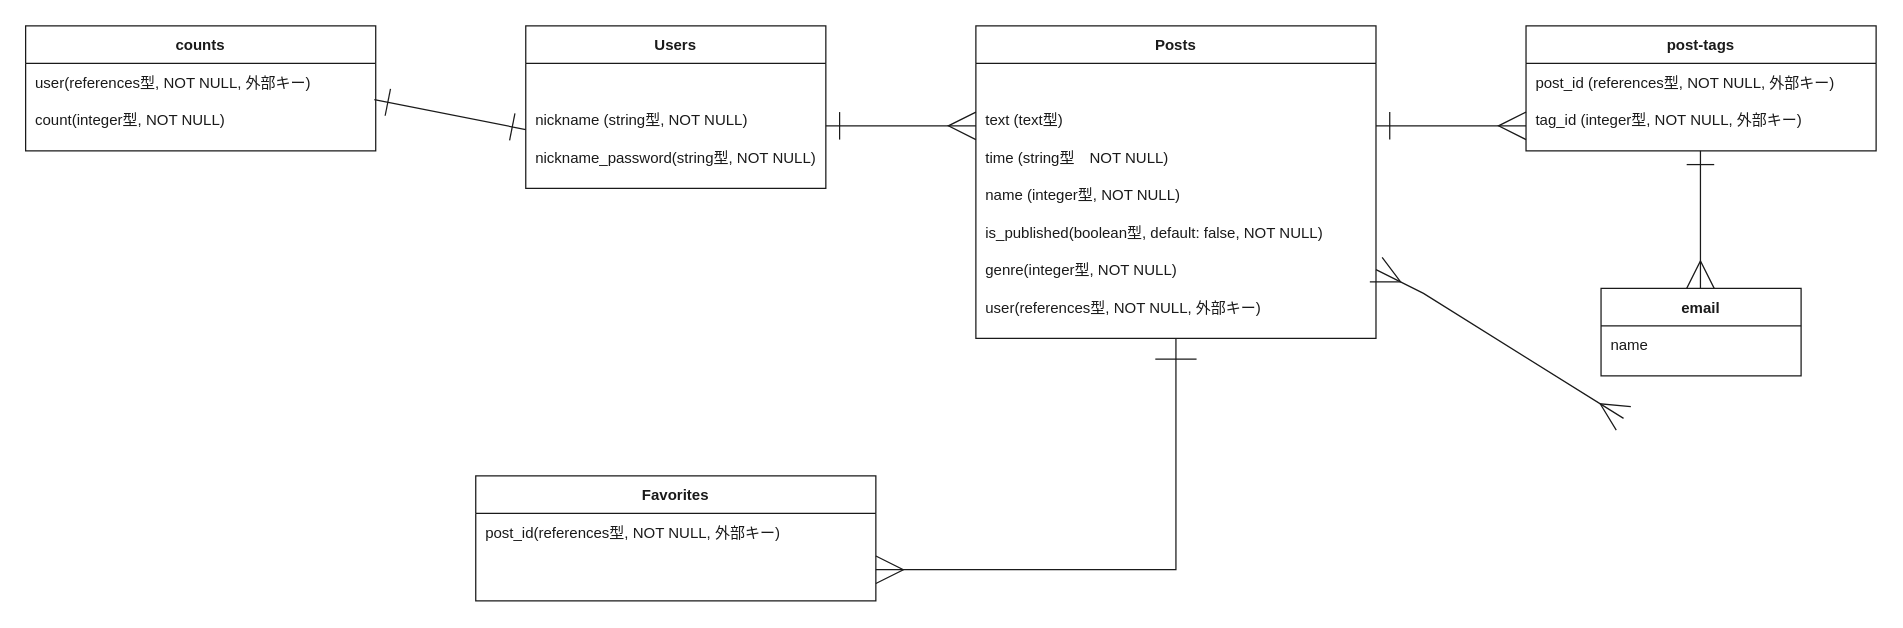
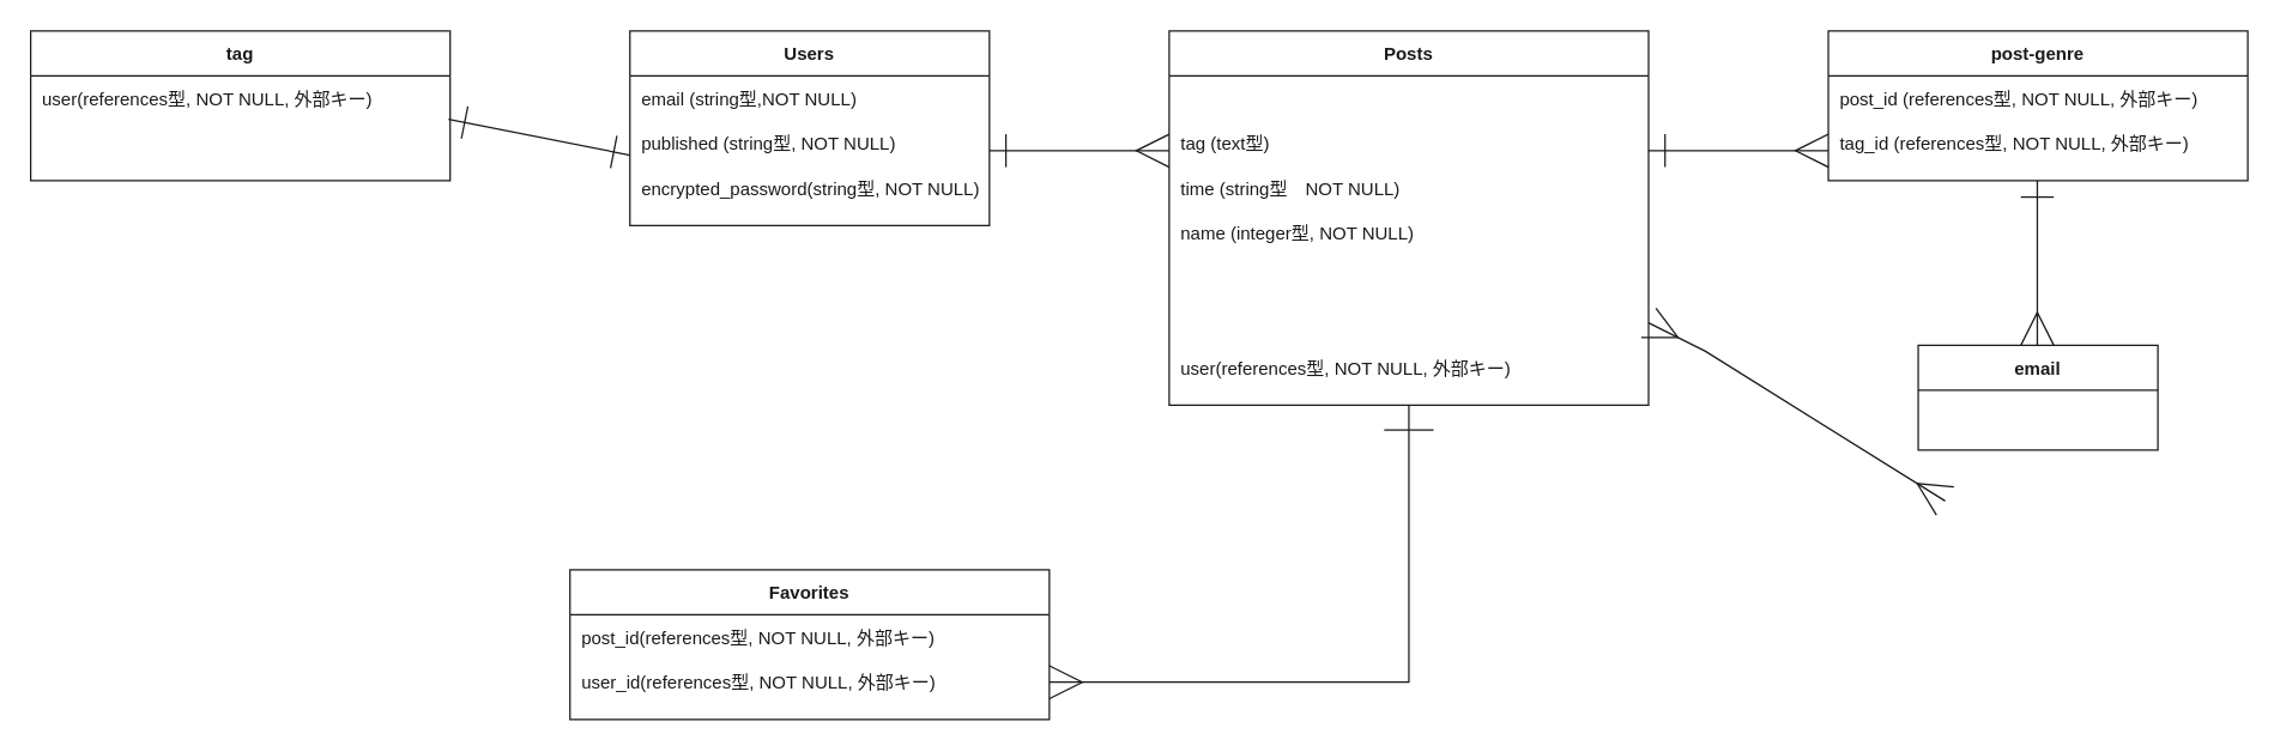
  <mxCell id="0" />
  <mxCell id="1" parent="0" />
- <mxCell id="2" value="post-tags" style="shape=table;startSize=30;container=1;collapsible=1;childLayout=tableLayout;fixedRows=1;rowLines=0;fontStyle=1;align=center;resizeLast=1;fontColor=#1A1A1A;strokeColor=#1A1A1A;fillColor=none;" parent="1" vertex="1"><mxGeometry x="1220" y="20" width="280" height="100" as="geometry" /></mxCell>
+ <mxCell id="2" value="post-genre" style="shape=table;startSize=30;container=1;collapsible=1;childLayout=tableLayout;fixedRows=1;rowLines=0;fontStyle=1;align=center;resizeLast=1;fontColor=#1A1A1A;strokeColor=#1A1A1A;fillColor=none;" parent="1" vertex="1"><mxGeometry x="1220" y="20" width="280" height="100" as="geometry" /></mxCell>
  <mxCell id="3" value="" style="shape=partialRectangle;collapsible=0;dropTarget=0;pointerEvents=0;fillColor=none;top=0;left=0;bottom=0;right=0;points=[[0,0.5],[1,0.5]];portConstraint=eastwest;fontColor=#1A1A1A;strokeColor=#1A1A1A;" parent="2" vertex="1"><mxGeometry y="30" width="280" height="30" as="geometry" /></mxCell>
  <mxCell id="4" value="post_id (references型, NOT NULL, 外部キー)" style="shape=partialRectangle;connectable=0;fillColor=none;top=0;left=0;bottom=0;right=0;align=left;spacingLeft=6;overflow=hidden;fontColor=#1A1A1A;strokeColor=#1A1A1A;" parent="3" vertex="1"><mxGeometry width="280" height="30" as="geometry"><mxRectangle width="280" height="30" as="alternateBounds" /></mxGeometry></mxCell>
  <mxCell id="5" value="" style="shape=partialRectangle;collapsible=0;dropTarget=0;pointerEvents=0;fillColor=none;top=0;left=0;bottom=0;right=0;points=[[0,0.5],[1,0.5]];portConstraint=eastwest;fontColor=#1A1A1A;strokeColor=#1A1A1A;" parent="2" vertex="1"><mxGeometry y="60" width="280" height="30" as="geometry" /></mxCell>
- <mxCell id="6" value="tag_id (integer型, NOT NULL, 外部キー)" style="shape=partialRectangle;connectable=0;fillColor=none;top=0;left=0;bottom=0;right=0;align=left;spacingLeft=6;overflow=hidden;fontColor=#1A1A1A;strokeColor=#1A1A1A;" parent="5" vertex="1"><mxGeometry width="280" height="30" as="geometry"><mxRectangle width="280" height="30" as="alternateBounds" /></mxGeometry></mxCell>
+ <mxCell id="6" value="tag_id (references型, NOT NULL, 外部キー)" style="shape=partialRectangle;connectable=0;fillColor=none;top=0;left=0;bottom=0;right=0;align=left;spacingLeft=6;overflow=hidden;fontColor=#1A1A1A;strokeColor=#1A1A1A;" parent="5" vertex="1"><mxGeometry width="280" height="30" as="geometry"><mxRectangle width="280" height="30" as="alternateBounds" /></mxGeometry></mxCell>
  <mxCell id="7" value="Favorites" style="shape=table;startSize=30;container=1;collapsible=1;childLayout=tableLayout;fixedRows=1;rowLines=0;fontStyle=1;align=center;resizeLast=1;fontColor=#1A1A1A;strokeColor=#1A1A1A;fillColor=none;" parent="1" vertex="1"><mxGeometry x="380" y="380" width="320" height="100" as="geometry" /></mxCell>
  <mxCell id="8" value="" style="shape=partialRectangle;collapsible=0;dropTarget=0;pointerEvents=0;fillColor=none;top=0;left=0;bottom=0;right=0;points=[[0,0.5],[1,0.5]];portConstraint=eastwest;fontColor=#1A1A1A;strokeColor=#1A1A1A;" parent="7" vertex="1"><mxGeometry y="30" width="320" height="30" as="geometry" /></mxCell>
  <mxCell id="9" value="post_id(references型, NOT NULL, 外部キー)" style="shape=partialRectangle;connectable=0;fillColor=none;top=0;left=0;bottom=0;right=0;align=left;spacingLeft=6;overflow=hidden;fontColor=#1A1A1A;strokeColor=#1A1A1A;" parent="8" vertex="1"><mxGeometry width="320" height="30" as="geometry"><mxRectangle width="320" height="30" as="alternateBounds" /></mxGeometry></mxCell>
  <mxCell id="10" value="" style="shape=partialRectangle;collapsible=0;dropTarget=0;pointerEvents=0;fillColor=none;top=0;left=0;bottom=0;right=0;points=[[0,0.5],[1,0.5]];portConstraint=eastwest;fontColor=#1A1A1A;strokeColor=#1A1A1A;" parent="7" vertex="1"><mxGeometry y="60" width="320" height="30" as="geometry" /></mxCell>
+ <mxCell id="11" value="user_id(references型, NOT NULL, 外部キー)" style="shape=partialRectangle;connectable=0;fillColor=none;top=0;left=0;bottom=0;right=0;align=left;spacingLeft=6;overflow=hidden;fontColor=#1A1A1A;strokeColor=#1A1A1A;" parent="10" vertex="1"><mxGeometry width="320" height="30" as="geometry"><mxRectangle width="320" height="30" as="alternateBounds" /></mxGeometry></mxCell>
  <mxCell id="12" value="Posts" style="shape=table;startSize=30;container=1;collapsible=1;childLayout=tableLayout;fixedRows=1;rowLines=0;fontStyle=1;align=center;resizeLast=1;fontColor=#1A1A1A;strokeColor=#1A1A1A;fillColor=none;" parent="1" vertex="1"><mxGeometry x="780" y="20" width="320" height="250" as="geometry" /></mxCell>
  <mxCell id="13" value="" style="shape=partialRectangle;collapsible=0;dropTarget=0;pointerEvents=0;fillColor=none;top=0;left=0;bottom=0;right=0;points=[[0,0.5],[1,0.5]];portConstraint=eastwest;fontColor=#1A1A1A;strokeColor=#1A1A1A;" parent="12" vertex="1"><mxGeometry y="30" width="320" height="30" as="geometry" /></mxCell>
  <mxCell id="14" value="" style="shape=partialRectangle;collapsible=0;dropTarget=0;pointerEvents=0;fillColor=none;top=0;left=0;bottom=0;right=0;points=[[0,0.5],[1,0.5]];portConstraint=eastwest;fontColor=#1A1A1A;strokeColor=#1A1A1A;" parent="12" vertex="1"><mxGeometry y="60" width="320" height="30" as="geometry" /></mxCell>
- <mxCell id="15" value="text (text型) " style="shape=partialRectangle;connectable=0;fillColor=none;top=0;left=0;bottom=0;right=0;align=left;spacingLeft=6;overflow=hidden;fontColor=#1A1A1A;strokeColor=#1A1A1A;" parent="14" vertex="1"><mxGeometry width="320" height="30" as="geometry"><mxRectangle width="320" height="30" as="alternateBounds" /></mxGeometry></mxCell>
+ <mxCell id="15" value="tag (text型) " style="shape=partialRectangle;connectable=0;fillColor=none;top=0;left=0;bottom=0;right=0;align=left;spacingLeft=6;overflow=hidden;fontColor=#1A1A1A;strokeColor=#1A1A1A;" parent="14" vertex="1"><mxGeometry width="320" height="30" as="geometry"><mxRectangle width="320" height="30" as="alternateBounds" /></mxGeometry></mxCell>
  <mxCell id="16" value="" style="shape=partialRectangle;collapsible=0;dropTarget=0;pointerEvents=0;fillColor=none;top=0;left=0;bottom=0;right=0;points=[[0,0.5],[1,0.5]];portConstraint=eastwest;fontColor=#1A1A1A;strokeColor=#1A1A1A;" parent="12" vertex="1"><mxGeometry y="90" width="320" height="30" as="geometry" /></mxCell>
  <mxCell id="17" value="time (string型　NOT NULL) " style="shape=partialRectangle;connectable=0;fillColor=none;top=0;left=0;bottom=0;right=0;align=left;spacingLeft=6;overflow=hidden;fontColor=#1A1A1A;strokeColor=#1A1A1A;" parent="16" vertex="1"><mxGeometry width="320" height="30" as="geometry"><mxRectangle width="320" height="30" as="alternateBounds" /></mxGeometry></mxCell>
  <mxCell id="18" style="shape=partialRectangle;collapsible=0;dropTarget=0;pointerEvents=0;fillColor=none;top=0;left=0;bottom=0;right=0;points=[[0,0.5],[1,0.5]];portConstraint=eastwest;fontColor=#1A1A1A;strokeColor=#1A1A1A;" parent="12" vertex="1"><mxGeometry y="120" width="320" height="30" as="geometry" /></mxCell>
  <mxCell id="19" value="name (integer型, NOT NULL)" style="shape=partialRectangle;connectable=0;fillColor=none;top=0;left=0;bottom=0;right=0;align=left;spacingLeft=6;overflow=hidden;fontColor=#1A1A1A;strokeColor=#1A1A1A;" parent="18" vertex="1"><mxGeometry width="320" height="30" as="geometry"><mxRectangle width="320" height="30" as="alternateBounds" /></mxGeometry></mxCell>
  <mxCell id="20" style="shape=partialRectangle;collapsible=0;dropTarget=0;pointerEvents=0;fillColor=none;top=0;left=0;bottom=0;right=0;points=[[0,0.5],[1,0.5]];portConstraint=eastwest;fontColor=#1A1A1A;strokeColor=#1A1A1A;" parent="12" vertex="1"><mxGeometry y="150" width="320" height="30" as="geometry" /></mxCell>
- <mxCell id="21" value="is_published(boolean型, default: false, NOT NULL)" style="shape=partialRectangle;connectable=0;fillColor=none;top=0;left=0;bottom=0;right=0;align=left;spacingLeft=6;overflow=hidden;fontColor=#1A1A1A;strokeColor=#1A1A1A;" parent="20" vertex="1"><mxGeometry width="320" height="30" as="geometry"><mxRectangle width="320" height="30" as="alternateBounds" /></mxGeometry></mxCell>
  <mxCell id="22" style="shape=partialRectangle;collapsible=0;dropTarget=0;pointerEvents=0;fillColor=none;top=0;left=0;bottom=0;right=0;points=[[0,0.5],[1,0.5]];portConstraint=eastwest;fontColor=#1A1A1A;strokeColor=#1A1A1A;" parent="12" vertex="1"><mxGeometry y="180" width="320" height="30" as="geometry" /></mxCell>
- <mxCell id="23" value="genre(integer型, NOT NULL)" style="shape=partialRectangle;connectable=0;fillColor=none;top=0;left=0;bottom=0;right=0;align=left;spacingLeft=6;overflow=hidden;fontColor=#1A1A1A;strokeColor=#1A1A1A;" parent="22" vertex="1"><mxGeometry width="320" height="30" as="geometry"><mxRectangle width="320" height="30" as="alternateBounds" /></mxGeometry></mxCell>
  <mxCell id="24" style="shape=partialRectangle;collapsible=0;dropTarget=0;pointerEvents=0;fillColor=none;top=0;left=0;bottom=0;right=0;points=[[0,0.5],[1,0.5]];portConstraint=eastwest;fontColor=#1A1A1A;strokeColor=#1A1A1A;" parent="12" vertex="1"><mxGeometry y="210" width="320" height="30" as="geometry" /></mxCell>
  <mxCell id="25" value="user(references型, NOT NULL, 外部キー)" style="shape=partialRectangle;connectable=0;fillColor=none;top=0;left=0;bottom=0;right=0;align=left;spacingLeft=6;overflow=hidden;fontColor=#1A1A1A;strokeColor=#1A1A1A;" parent="24" vertex="1"><mxGeometry width="320" height="30" as="geometry"><mxRectangle width="320" height="30" as="alternateBounds" /></mxGeometry></mxCell>
  <mxCell id="26" value="Users" style="shape=table;startSize=30;container=1;collapsible=1;childLayout=tableLayout;fixedRows=1;rowLines=0;fontStyle=1;align=center;resizeLast=1;fontColor=#1A1A1A;strokeColor=#1A1A1A;fillColor=none;" parent="1" vertex="1"><mxGeometry x="420" y="20" width="240" height="130" as="geometry" /></mxCell>
  <mxCell id="27" value="" style="shape=partialRectangle;collapsible=0;dropTarget=0;pointerEvents=0;fillColor=none;top=0;left=0;bottom=0;right=0;points=[[0,0.5],[1,0.5]];portConstraint=eastwest;fontColor=#1A1A1A;strokeColor=#1A1A1A;" parent="26" vertex="1"><mxGeometry y="30" width="240" height="30" as="geometry" /></mxCell>
+ <mxCell id="28" value="email (string型,NOT NULL)" style="shape=partialRectangle;connectable=0;fillColor=none;top=0;left=0;bottom=0;right=0;align=left;spacingLeft=6;overflow=hidden;fontColor=#1A1A1A;strokeColor=#1A1A1A;" parent="27" vertex="1"><mxGeometry width="240" height="30" as="geometry"><mxRectangle width="240" height="30" as="alternateBounds" /></mxGeometry></mxCell>
  <mxCell id="29" value="" style="shape=partialRectangle;collapsible=0;dropTarget=0;pointerEvents=0;fillColor=none;top=0;left=0;bottom=0;right=0;points=[[0,0.5],[1,0.5]];portConstraint=eastwest;fontColor=#1A1A1A;strokeColor=#1A1A1A;" parent="26" vertex="1"><mxGeometry y="60" width="240" height="30" as="geometry" /></mxCell>
- <mxCell id="30" value="nickname (string型, NOT NULL)" style="shape=partialRectangle;connectable=0;fillColor=none;top=0;left=0;bottom=0;right=0;align=left;spacingLeft=6;overflow=hidden;fontColor=#1A1A1A;strokeColor=#1A1A1A;" parent="29" vertex="1"><mxGeometry width="240" height="30" as="geometry"><mxRectangle width="240" height="30" as="alternateBounds" /></mxGeometry></mxCell>
+ <mxCell id="30" value="published (string型, NOT NULL)" style="shape=partialRectangle;connectable=0;fillColor=none;top=0;left=0;bottom=0;right=0;align=left;spacingLeft=6;overflow=hidden;fontColor=#1A1A1A;strokeColor=#1A1A1A;" parent="29" vertex="1"><mxGeometry width="240" height="30" as="geometry"><mxRectangle width="240" height="30" as="alternateBounds" /></mxGeometry></mxCell>
  <mxCell id="31" value="" style="shape=partialRectangle;collapsible=0;dropTarget=0;pointerEvents=0;fillColor=none;top=0;left=0;bottom=0;right=0;points=[[0,0.5],[1,0.5]];portConstraint=eastwest;fontColor=#1A1A1A;strokeColor=#1A1A1A;" parent="26" vertex="1"><mxGeometry y="90" width="240" height="30" as="geometry" /></mxCell>
- <mxCell id="32" value="nickname_password(string型, NOT NULL)" style="shape=partialRectangle;connectable=0;fillColor=none;top=0;left=0;bottom=0;right=0;align=left;spacingLeft=6;overflow=hidden;fontColor=#1A1A1A;strokeColor=#1A1A1A;" parent="31" vertex="1"><mxGeometry width="240" height="30" as="geometry"><mxRectangle width="240" height="30" as="alternateBounds" /></mxGeometry></mxCell>
+ <mxCell id="32" value="encrypted_password(string型, NOT NULL)" style="shape=partialRectangle;connectable=0;fillColor=none;top=0;left=0;bottom=0;right=0;align=left;spacingLeft=6;overflow=hidden;fontColor=#1A1A1A;strokeColor=#1A1A1A;" parent="31" vertex="1"><mxGeometry width="240" height="30" as="geometry"><mxRectangle width="240" height="30" as="alternateBounds" /></mxGeometry></mxCell>
  <mxCell id="33" value="email" style="shape=table;startSize=30;container=1;collapsible=1;childLayout=tableLayout;fixedRows=1;rowLines=0;fontStyle=1;align=center;resizeLast=1;fontColor=#1A1A1A;strokeColor=#1A1A1A;fillColor=none;" parent="1" vertex="1"><mxGeometry x="1280" y="230" width="160" height="70" as="geometry" /></mxCell>
  <mxCell id="34" value="" style="shape=partialRectangle;collapsible=0;dropTarget=0;pointerEvents=0;fillColor=none;top=0;left=0;bottom=0;right=0;points=[[0,0.5],[1,0.5]];portConstraint=eastwest;fontColor=#1A1A1A;strokeColor=#1A1A1A;" parent="33" vertex="1"><mxGeometry y="30" width="160" height="30" as="geometry" /></mxCell>
- <mxCell id="35" value="name" style="shape=partialRectangle;connectable=0;fillColor=none;top=0;left=0;bottom=0;right=0;align=left;spacingLeft=6;overflow=hidden;fontColor=#1A1A1A;strokeColor=#1A1A1A;" parent="34" vertex="1"><mxGeometry width="160" height="30" as="geometry"><mxRectangle width="160" height="30" as="alternateBounds" /></mxGeometry></mxCell>
- <mxCell id="36" value="counts" style="shape=table;startSize=30;container=1;collapsible=1;childLayout=tableLayout;fixedRows=1;rowLines=0;fontStyle=1;align=center;resizeLast=1;fontColor=#1A1A1A;strokeColor=#1A1A1A;fillColor=none;" parent="1" vertex="1"><mxGeometry x="20" y="20" width="280" height="100" as="geometry" /></mxCell>
+ <mxCell id="36" value="tag" style="shape=table;startSize=30;container=1;collapsible=1;childLayout=tableLayout;fixedRows=1;rowLines=0;fontStyle=1;align=center;resizeLast=1;fontColor=#1A1A1A;strokeColor=#1A1A1A;fillColor=none;" parent="1" vertex="1"><mxGeometry x="20" y="20" width="280" height="100" as="geometry" /></mxCell>
  <mxCell id="37" value="" style="shape=partialRectangle;collapsible=0;dropTarget=0;pointerEvents=0;fillColor=none;top=0;left=0;bottom=0;right=0;points=[[0,0.5],[1,0.5]];portConstraint=eastwest;fontColor=#1A1A1A;strokeColor=#1A1A1A;" parent="36" vertex="1"><mxGeometry y="30" width="280" height="30" as="geometry" /></mxCell>
  <mxCell id="38" value="user(references型, NOT NULL, 外部キー)" style="shape=partialRectangle;connectable=0;fillColor=none;top=0;left=0;bottom=0;right=0;align=left;spacingLeft=6;overflow=hidden;fontColor=#1A1A1A;strokeColor=#1A1A1A;" parent="37" vertex="1"><mxGeometry width="280" height="30" as="geometry"><mxRectangle width="280" height="30" as="alternateBounds" /></mxGeometry></mxCell>
  <mxCell id="39" value="" style="shape=partialRectangle;collapsible=0;dropTarget=0;pointerEvents=0;fillColor=none;top=0;left=0;bottom=0;right=0;points=[[0,0.5],[1,0.5]];portConstraint=eastwest;fontColor=#1A1A1A;strokeColor=#1A1A1A;" parent="36" vertex="1"><mxGeometry y="60" width="280" height="30" as="geometry" /></mxCell>
- <mxCell id="40" value="count(integer型, NOT NULL)" style="shape=partialRectangle;connectable=0;fillColor=none;top=0;left=0;bottom=0;right=0;align=left;spacingLeft=6;overflow=hidden;fontColor=#1A1A1A;strokeColor=#1A1A1A;" parent="39" vertex="1"><mxGeometry width="280" height="30" as="geometry"><mxRectangle width="280" height="30" as="alternateBounds" /></mxGeometry></mxCell>
  <mxCell id="41" value="" style="endArrow=ERone;html=1;rounded=0;entryX=0;entryY=0.767;entryDx=0;entryDy=0;entryPerimeter=0;exitX=0.996;exitY=0.967;exitDx=0;exitDy=0;exitPerimeter=0;endFill=0;startArrow=ERone;startFill=0;sourcePerimeterSpacing=6;targetPerimeterSpacing=6;jumpSize=11;strokeWidth=1;strokeColor=#1A1A1A;endSize=20;startSize=20;fontColor=#1A1A1A;" parent="1" source="37" target="29" edge="1"><mxGeometry relative="1" as="geometry"><mxPoint x="300" y="103" as="sourcePoint" /><mxPoint x="450" y="180" as="targetPoint" /><Array as="points" /></mxGeometry></mxCell>
  <mxCell id="42" value="" style="endArrow=ERmany;html=1;rounded=0;sourcePerimeterSpacing=6;targetPerimeterSpacing=6;strokeColor=#1A1A1A;strokeWidth=1;jumpSize=11;exitX=0.5;exitY=1;exitDx=0;exitDy=0;entryX=1;entryY=0.5;entryDx=0;entryDy=0;startArrow=ERone;startFill=0;startSize=31;endSize=20;endFill=0;fontColor=#1A1A1A;" parent="1" source="12" target="10" edge="1"><mxGeometry relative="1" as="geometry"><mxPoint x="939.5" y="310" as="sourcePoint" /><mxPoint x="939.5" y="540" as="targetPoint" /><Array as="points"><mxPoint x="940" y="455" /></Array></mxGeometry></mxCell>
  <mxCell id="43" value="" style="endArrow=ERmany;html=1;rounded=0;sourcePerimeterSpacing=6;targetPerimeterSpacing=6;strokeColor=#1A1A1A;strokeWidth=1;jumpSize=11;exitX=0.5;exitY=1;exitDx=0;exitDy=0;startArrow=ERone;startFill=0;startSize=20;endSize=20;endFill=0;fontColor=#1A1A1A;" parent="1" edge="1"><mxGeometry relative="1" as="geometry"><mxPoint x="660" y="100" as="sourcePoint" /><mxPoint x="780" y="100" as="targetPoint" /><Array as="points" /></mxGeometry></mxCell>
  <mxCell id="44" value="" style="endArrow=ERmany;html=1;rounded=0;sourcePerimeterSpacing=6;targetPerimeterSpacing=6;strokeColor=#1A1A1A;strokeWidth=1;jumpSize=11;exitX=0.5;exitY=1;exitDx=0;exitDy=0;startArrow=ERone;startFill=0;startSize=20;endSize=20;endFill=0;fontColor=#1A1A1A;" parent="1" edge="1"><mxGeometry relative="1" as="geometry"><mxPoint x="1100" y="100" as="sourcePoint" /><mxPoint x="1220" y="100" as="targetPoint" /><Array as="points" /></mxGeometry></mxCell>
  <mxCell id="45" value="" style="endArrow=ERmany;html=1;rounded=0;sourcePerimeterSpacing=6;targetPerimeterSpacing=6;strokeColor=#1A1A1A;strokeWidth=1;jumpSize=11;exitX=0.5;exitY=1;exitDx=0;exitDy=0;startArrow=ERone;startFill=0;startSize=20;endSize=20;endFill=0;fontColor=#1A1A1A;" parent="1" edge="1"><mxGeometry relative="1" as="geometry"><mxPoint x="1359.5" y="120" as="sourcePoint" /><mxPoint x="1359.5" y="230" as="targetPoint" /></mxGeometry></mxCell>
  <mxCell id="46" value="" style="endArrow=ERmany;html=1;rounded=0;sourcePerimeterSpacing=6;targetPerimeterSpacing=6;strokeColor=#1A1A1A;strokeWidth=1;jumpSize=11;exitX=1;exitY=0.5;exitDx=0;exitDy=0;startArrow=ERmany;startFill=0;startSize=20;endSize=20;endFill=0;entryX=0;entryY=0.5;entryDx=0;entryDy=0;fontColor=#1A1A1A;" parent="1" source="22" edge="1"><mxGeometry relative="1" as="geometry"><mxPoint x="1048" y="184" as="sourcePoint" /><mxPoint x="1298" y="334" as="targetPoint" /><Array as="points"><mxPoint x="1138" y="234" /></Array></mxGeometry></mxCell>
